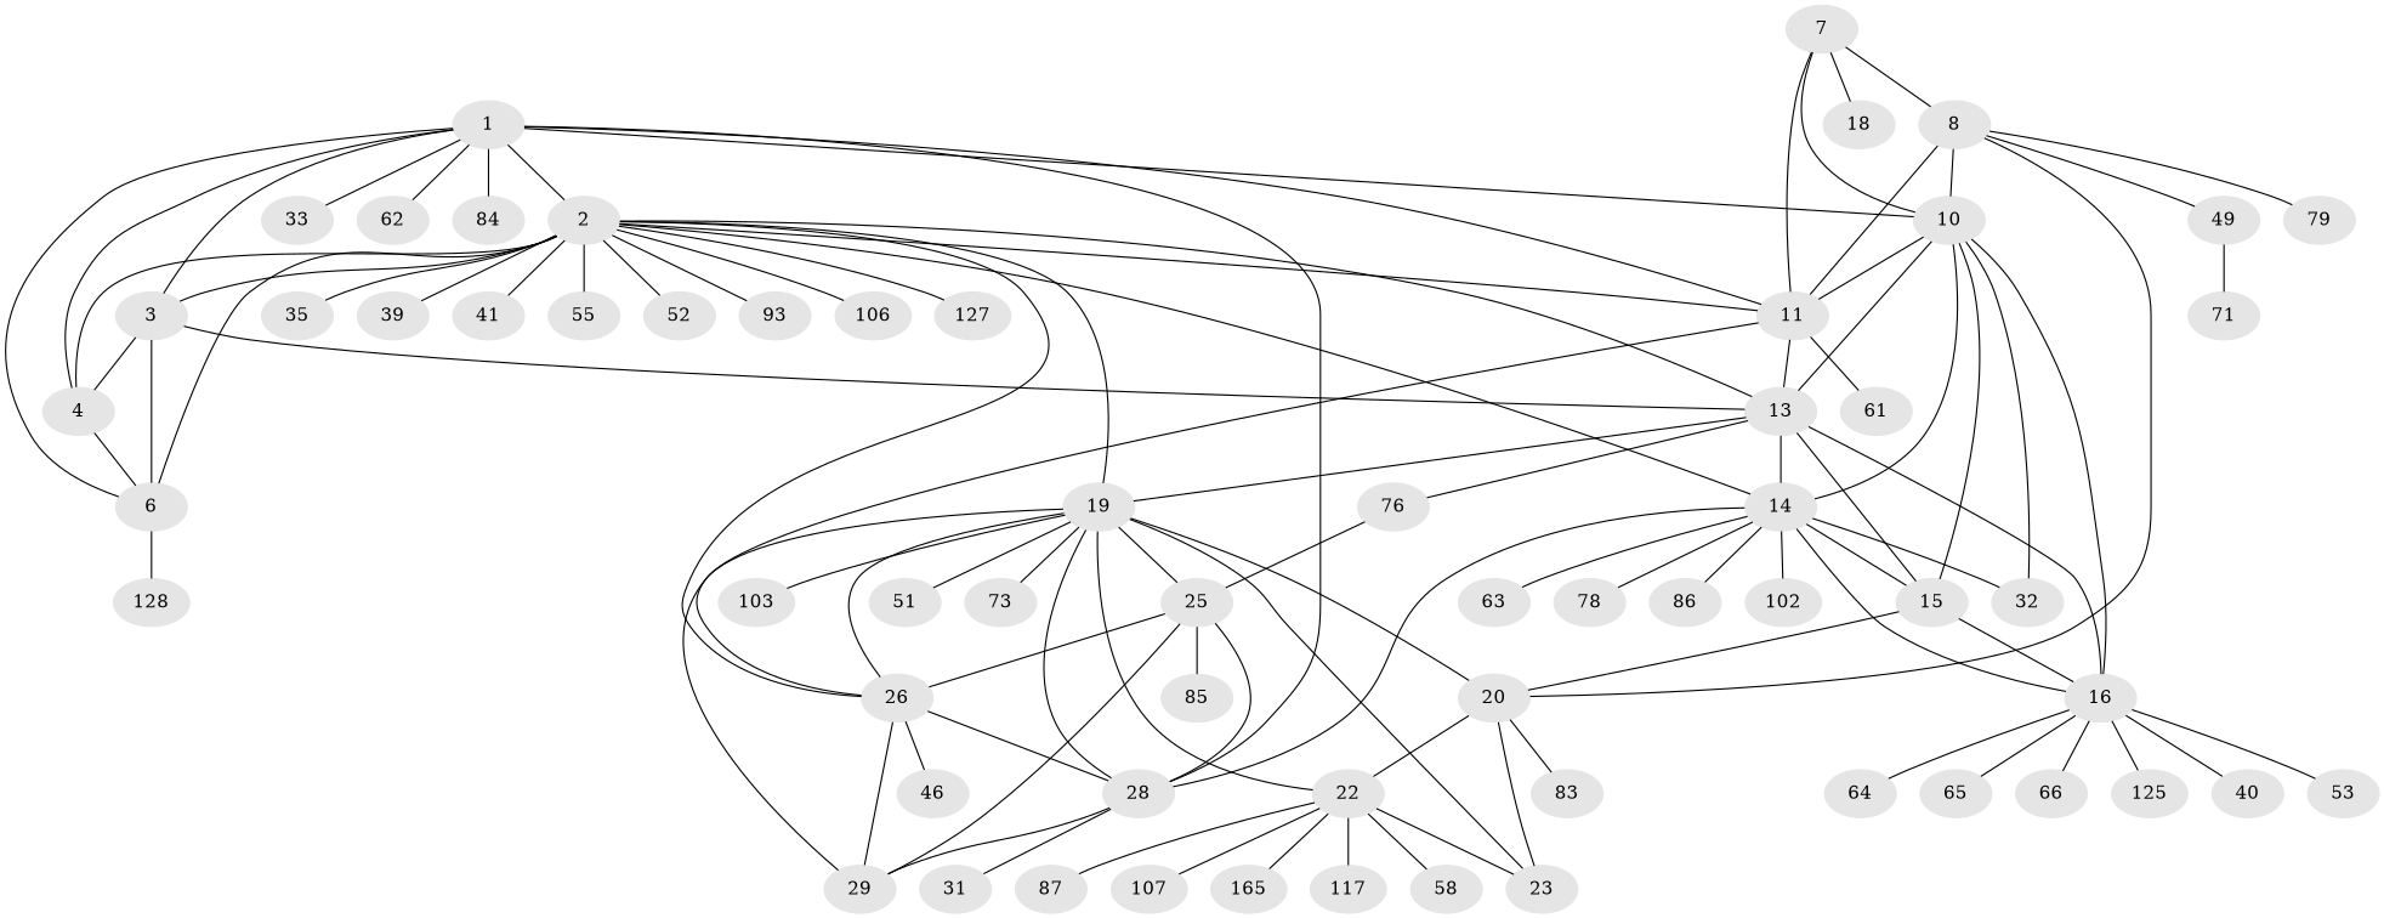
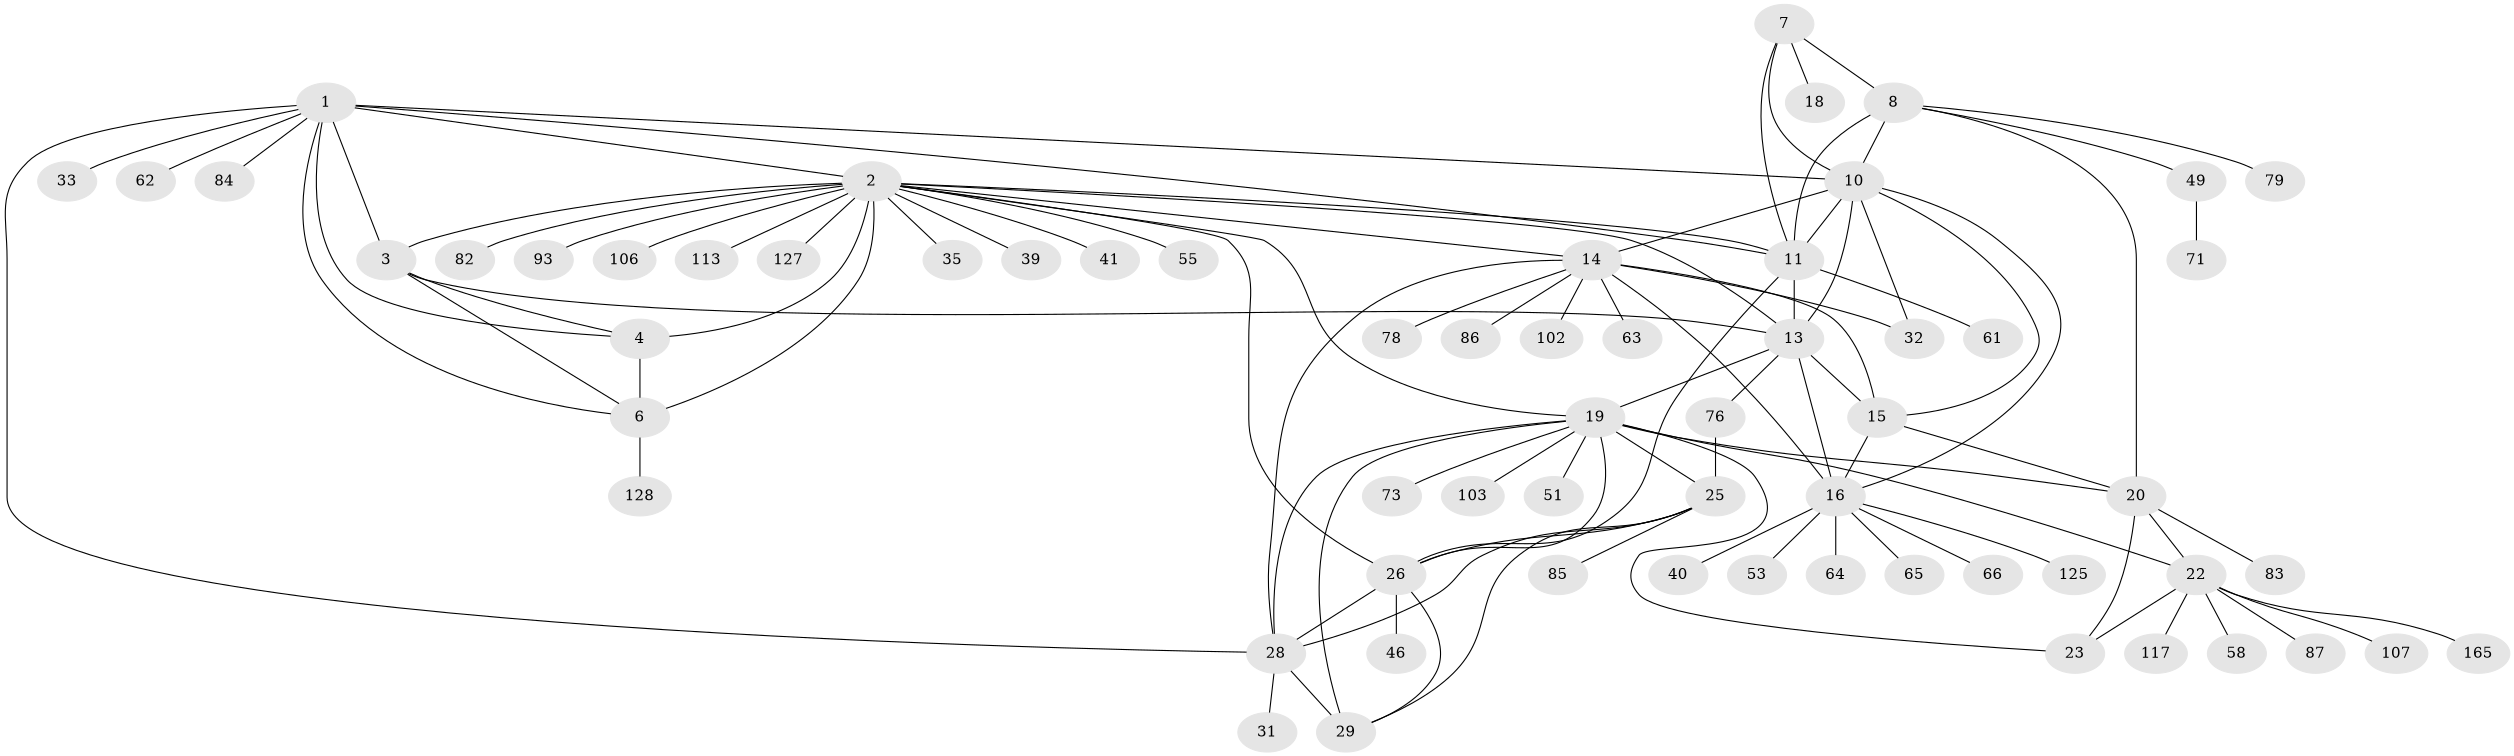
  graph {
    node [color=gray90 style=filled]
    1 [super="+75"]
    2 [super="+5+42+45"]
    3
    4 [super="+69+122+129"]
    6
    10 [super="+12+18+123+112"]
    11 [super="+34"]
    28 [super="+30+116+92+105+110+52"]
    33
    62
    84 [super="+100"]
    13 [super="+126+101+104+98+57+17"]
    14
    19 [super="+89+27"]
    26 [super="+43"]
    35
    39
    41
    55
-   82 [super="+94" label=52]
+   82 [super="+94"]
    93
    106
+   113
    127
    128
    15 [super="+60+111"]
    16
    32
    61 [super="+77"]
    29 [super="+56+91+109"]
    31
    76
    63
    78
    86
    102
    20 [super="+24+21+36+50"]
    25 [super="+54"]
    22 [super="+70+44"]
    23 [super="+68"]
    51
    73 [super="+97+80"]
    103
    46
    8 [super="+9+59+67"]
    49
    79
    7
    n49 [label=18 super="+74+95"]
    83
    71
    40
    53 [super="+121"]
    64 [super="+124"]
    65
    66
    125
    85
    58 [super="+96"]
    87
    107
    n62 [label=165]
    117
    1 -- 2 [weight=2]
    1 -- 3
    1 -- 4
    1 -- 6
    1 -- 10
    1 -- 11
    1 -- 28
    1 -- 33
    1 -- 62
    1 -- 84
    2 -- 3 [weight=2]
    2 -- 4 [weight=2]
    2 -- 6 [weight=2]
    2 -- 11
    2 -- 13
    2 -- 14
    2 -- 19
    2 -- 26
    2 -- 35
    2 -- 39
    2 -- 41
    2 -- 55
    2 -- 82
    2 -- 93
    2 -- 106
+   2 -- 113
    2 -- 127
    3 -- 4
    3 -- 6
    3 -- 13
    4 -- 6
    6 -- 128
    10 -- 11 [weight=2]
    10 -- 13 [weight=2]
    10 -- 14
    10 -- 15
    10 -- 16
    10 -- 32
    11 -- 13
    11 -- 26
    11 -- 61
    28 -- 29 [weight=2]
    28 -- 31
-   13 -- 14 [weight=2]
    13 -- 19
    13 -- 15 [weight=2]
    13 -- 16 [weight=2]
    13 -- 76
    14 -- 28
    14 -- 15
    14 -- 16
    14 -- 32
    14 -- 63
    14 -- 78
    14 -- 86
    14 -- 102
    19 -- 28 [weight=2]
    19 -- 26
    19 -- 29
    19 -- 20 [weight=3]
    19 -- 25
    19 -- 22
    19 -- 23
    19 -- 51
    19 -- 73
    19 -- 103
    26 -- 28 [weight=2]
    26 -- 29
    26 -- 46
    15 -- 16
    15 -- 20
    16 -- 40
    16 -- 53
    16 -- 64
    16 -- 65
    16 -- 66
    16 -- 125
    76 -- 25 [weight=2]
    20 -- 22 [weight=3]
    20 -- 23 [weight=3]
    20 -- 83
    25 -- 28 [weight=2]
    25 -- 26
    25 -- 29
    25 -- 85
    22 -- 23
    22 -- 58
    22 -- 87
    22 -- 107
    22 -- n62
    22 -- 117
    8 -- 10 [weight=4]
    8 -- 11 [weight=2]
    8 -- 20
    8 -- 49
    8 -- 79
    49 -- 71
    7 -- 10 [weight=2]
    7 -- 11
    7 -- 8 [weight=2]
    7 -- n49
  }
